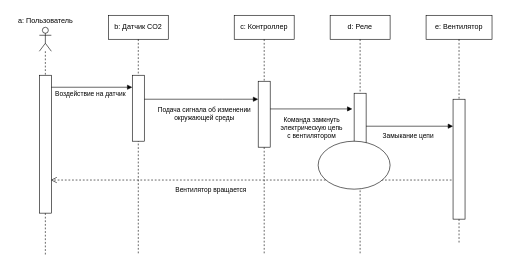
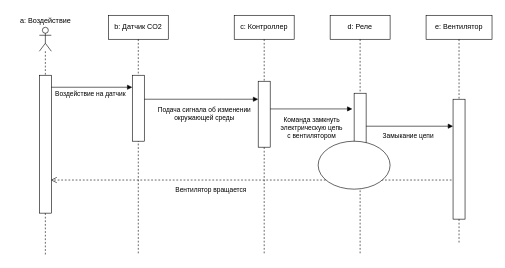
  <mxCell id="0" />
  <mxCell id="1" parent="0" />
  <mxCell id="2" value="" style="shape=umlLifeline;participant=umlActor;perimeter=lifelinePerimeter;whiteSpace=wrap;html=1;container=1;collapsible=0;recursiveResize=0;verticalAlign=top;spacingTop=36;outlineConnect=0;size=40;" vertex="1" parent="1"><mxGeometry x="65" y="45" width="20" height="380" as="geometry" /></mxCell>
  <mxCell id="3" value="Вентилятор вращается" style="html=1;verticalAlign=bottom;endArrow=open;dashed=1;endSize=8;rounded=0;entryX=0.95;entryY=0.76;entryDx=0;entryDy=0;entryPerimeter=0;" edge="1" parent="1" source="5" target="4"><mxGeometry x="0.218" y="25" relative="1" as="geometry"><mxPoint x="570" y="354.96" as="sourcePoint" /><mxPoint x="110" y="355" as="targetPoint" /><mxPoint as="offset" /></mxGeometry></mxCell>
  <mxCell id="4" value="" style="html=1;points=[];perimeter=orthogonalPerimeter;" vertex="1" parent="1"><mxGeometry x="65" y="125" width="20" height="230" as="geometry" /></mxCell>
  <mxCell id="5" value="e: Вентилятор" style="shape=umlLifeline;perimeter=lifelinePerimeter;whiteSpace=wrap;html=1;container=1;collapsible=0;recursiveResize=0;outlineConnect=0;" vertex="1" parent="1"><mxGeometry x="710" y="25" width="110" height="380" as="geometry" /></mxCell>
  <mxCell id="6" value="" style="html=1;points=[];perimeter=orthogonalPerimeter;" vertex="1" parent="5"><mxGeometry x="45" y="140" width="20" height="200" as="geometry" /></mxCell>
  <mxCell id="7" value="b: Датчик CO2" style="shape=umlLifeline;perimeter=lifelinePerimeter;whiteSpace=wrap;html=1;container=1;collapsible=0;recursiveResize=0;outlineConnect=0;" vertex="1" parent="1"><mxGeometry x="180" y="25" width="100" height="400" as="geometry" /></mxCell>
  <mxCell id="8" value="" style="html=1;points=[];perimeter=orthogonalPerimeter;" vertex="1" parent="7"><mxGeometry x="40" y="100" width="20" height="110" as="geometry" /></mxCell>
  <mxCell id="9" value="Воздействие на датчик" style="html=1;verticalAlign=bottom;endArrow=block;rounded=0;" edge="1" parent="1" source="4"><mxGeometry x="-0.037" y="-20" width="80" relative="1" as="geometry"><mxPoint x="110" y="145" as="sourcePoint" /><mxPoint x="220" y="145" as="targetPoint" /><mxPoint as="offset" /></mxGeometry></mxCell>
  <mxCell id="10" value="c: Контроллер" style="shape=umlLifeline;perimeter=lifelinePerimeter;whiteSpace=wrap;html=1;container=1;collapsible=0;recursiveResize=0;outlineConnect=0;" vertex="1" parent="1"><mxGeometry x="390" y="25" width="100" height="400" as="geometry" /></mxCell>
  <mxCell id="11" value="" style="html=1;points=[];perimeter=orthogonalPerimeter;" vertex="1" parent="10"><mxGeometry x="40" y="110" width="20" height="110" as="geometry" /></mxCell>
  <mxCell id="12" value="d: Реле" style="shape=umlLifeline;perimeter=lifelinePerimeter;whiteSpace=wrap;html=1;container=1;collapsible=0;recursiveResize=0;outlineConnect=0;" vertex="1" parent="1"><mxGeometry x="550" y="25" width="100" height="400" as="geometry" /></mxCell>
  <mxCell id="13" value="" style="html=1;points=[];perimeter=orthogonalPerimeter;" vertex="1" parent="12"><mxGeometry x="40" y="130" width="20" height="110" as="geometry" /></mxCell>
  <mxCell id="14" value="Подача сигнала об изменении &lt;br&gt;окружающей среды" style="html=1;verticalAlign=bottom;endArrow=block;rounded=0;" edge="1" parent="1" source="8" target="11"><mxGeometry x="0.053" y="-40" width="80" relative="1" as="geometry"><mxPoint x="270" y="175" as="sourcePoint" /><mxPoint x="375" y="175" as="targetPoint" /><Array as="points"><mxPoint x="370" y="165" /></Array><mxPoint as="offset" /></mxGeometry></mxCell>
  <mxCell id="15" value="Команда замкнуть &lt;br&gt;электрическую цепь &lt;br&gt;с вентилятором" style="html=1;verticalAlign=bottom;endArrow=block;rounded=0;entryX=-0.15;entryY=0.238;entryDx=0;entryDy=0;entryPerimeter=0;" edge="1" parent="1" source="11" target="13"><mxGeometry x="0.022" y="-54" width="80" relative="1" as="geometry"><mxPoint x="445" y="185" as="sourcePoint" /><mxPoint x="550" y="185" as="targetPoint" /><mxPoint x="-1" as="offset" /></mxGeometry></mxCell>
  <mxCell id="16" value="Замыкание цепи" style="html=1;verticalAlign=bottom;endArrow=block;rounded=0;" edge="1" parent="1" source="13" target="6"><mxGeometry x="-0.035" y="-25" width="80" relative="1" as="geometry"><mxPoint x="610" y="225" as="sourcePoint" /><mxPoint x="747" y="225" as="targetPoint" /><mxPoint as="offset" /></mxGeometry></mxCell>
- <mxCell id="17" value="a: Пользователь" style="text;html=1;align=center;verticalAlign=middle;resizable=0;points=[];autosize=1;strokeColor=none;fillColor=none;" vertex="1" parent="1"><mxGeometry x="20" y="20" width="110" height="30" as="geometry" /></mxCell>
+ <mxCell id="17" value="a: Воздействие" style="text;html=1;align=center;verticalAlign=middle;resizable=0;points=[];autosize=1;strokeColor=none;fillColor=none;" vertex="1" parent="1"><mxGeometry x="20" y="20" width="110" height="30" as="geometry" /></mxCell>
  <mxCell id="18" value="" style="ellipse;whiteSpace=wrap;html=1;" vertex="1" parent="1"><mxGeometry x="530" y="235" width="120" height="80" as="geometry" /></mxCell>
